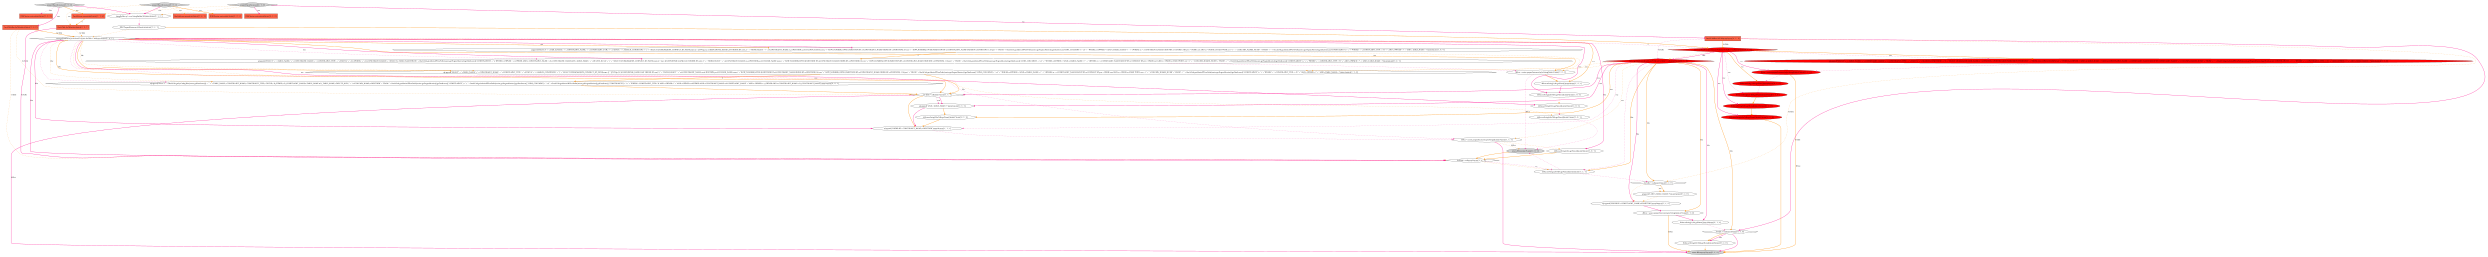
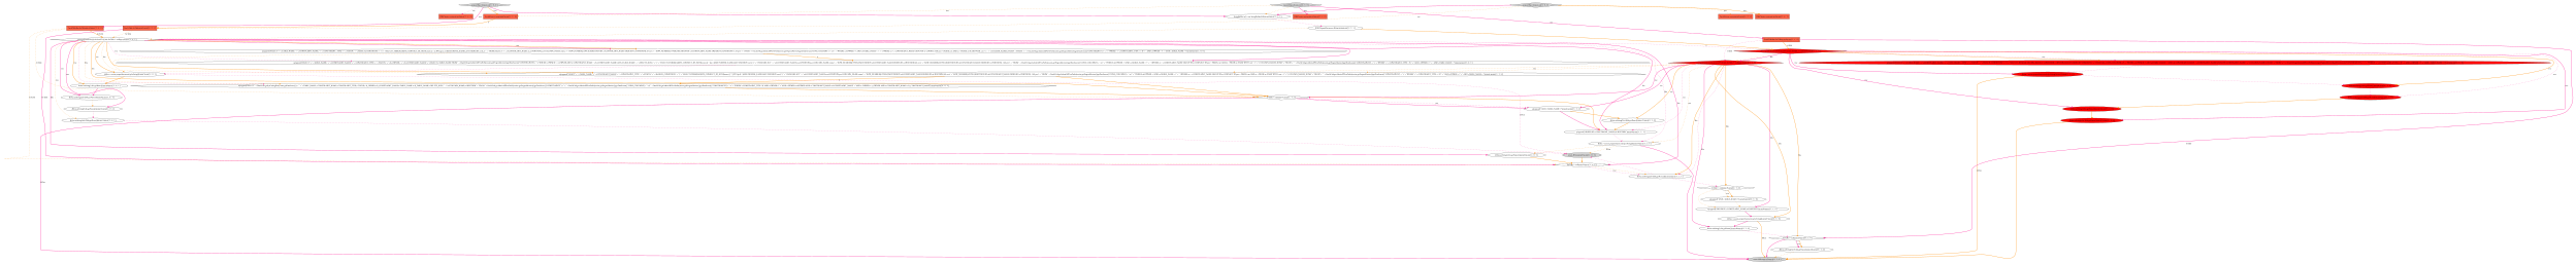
  digraph {
    fontname="EB Garamond"
    node [fillcolor=white fontname="EB Garamond" shape=ellipse style=filled]
    edge [arrowhead=normal color=darkorange fontname="EB Garamond" style=bold]
    n1 [label="dbStat = session.prepareStatement(sql.toString())@@@7@@@['1', '0', '1']"]
    n2 [fillcolor=lightgray label="return dbStat@@@25@@@['1', '0', '1']"]
    n3 [label="dbStat.setString(1,this.getName())@@@8@@@['1', '0', '1']"]
    n4 [label="forTable != null@@@21@@@['1', '0', '1']" shape=diamond]
    n5 [label="dbStat.setString(2,forTable.getName())@@@9@@@['1', '0', '1']"]
    n6 [fillcolor=lightgray label="prepareObjectsStatement['1', '0', '0']" shape=diamond]
    n7 [fillcolor=tomato label="OracleTableBase forTable@@@2@@@['1', '0', '0']" shape=box]
    n8 [fillcolor=tomato label="OracleSchema owner@@@2@@@['1', '1', '0']" shape=box]
    n9 [fillcolor=tomato label="JDBCSession session@@@2@@@['1', '0', '0']" shape=box]
    n10 [label="StringBuilder sql = new StringBuilder(500)@@@3@@@['1', '1', '1']"]
    n11 [label="forTable != null@@@15@@@['1', '1', '1']" shape=diamond]
    n12 [label="owner.getDataSource().isAtLeastV10() && forTable != null@@@5@@@['1', '0', '1']" shape=diamond]
    n13 [fillcolor=tomato label="OracleTable forTable@@@2@@@['0', '0', '1']" shape=box]
    n14 [label="JDBCPreparedStatement dbStat@@@4@@@['1', '1', '1']"]
    n15 [fillcolor=lightgray label="return dbStat@@@33@@@['0', '1', '0']"]
    n16 [label="sql.append(\" AND c.TABLE_NAME=?\")@@@16@@@['1', '1', '1']"]
    n17 [label="sql.append(\"ORDER BY c.CONSTRAINT_NAME,col.POSITION\")@@@18@@@['1', '1', '1']"]
    n18 [label="dbStat.setString(4,forTable.getName())@@@11@@@['1', '0', '1']"]
    n19 [label="sql.append(\"SELECT \" + \" c.TABLE_NAME,\" + \" c.CONSTRAINT_NAME,\" + \" c.CONSTRAINT_TYPE,\" + \" c.STATUS,\" + \" c.R_OWNER,\" + \" c.R_CONSTRAINT_NAME,\" + \" (SELECT rc.TABLE_NAME FROM \" + OracleUtils.getAdminAllViewPrefix(session.getProgressMonitor(),getDataSource(),\"CONSTRAINTS\") + \" rc WHERE rc.OWNER = c.r_OWNER AND rc.CONSTRAINT_NAME = c.R_CONSTRAINT_NAME) AS R_TABLE_NAME,\" + \" c.DELETE_RULE,\" + \" (\" + \" SELECT LTRIM(MAX(SYS_CONNECT_BY_PATH(cname || ':' || p,',')) KEEP (DENSE_RANK LAST ORDER BY curr),',') \" + \" FROM (SELECT \" + \" col.CONSTRAINT_NAME cn,col.POSITION p,col.COLUMN_NAME cname,\" + \" ROW_NUMBER() OVER (PARTITION BY col.CONSTRAINT_NAME ORDER BY col.POSITION) AS curr,\" + \" ROW_NUMBER() OVER (PARTITION BY col.CONSTRAINT_NAME ORDER BY col.POSITION) -1 AS prev\" + \" FROM \" + OracleUtils.getAdminAllViewPrefix(session.getProgressMonitor(),getDataSource(),\"CONS_COLUMNS\") + \" col \" + \" WHERE col.OWNER =? AND col.TABLE_NAME = ? \" + \" ) WHERE cn = c.CONSTRAINT_NAME GROUP BY cn CONNECT BY prev = PRIOR curr AND cn = PRIOR cn START WITH curr = 1 \" + \" ) COLUMN_NAMES_NUMS\" + \"FROM\" + \" \" + OracleUtils.getAdminAllViewPrefix(session.getProgressMonitor(),getDataSource(),\"CONSTRAINTS\") + \" c\" + \"WHERE\" + \" c.CONSTRAINT_TYPE = 'R'\" + \" AND c.OWNER = ?\" + \" AND c.TABLE_NAME = ?\")@@@6@@@['0', '0', '1']"]
    n20 [label="dbStat = session.prepareStatement(sql.toString())@@@19@@@['1', '1', '1']"]
    n21 [label="sql.append(\"SELECT\" + \" c.TABLE_NAME,\" + \" c.CONSTRAINT_NAME,\" + \" c.CONSTRAINT_TYPE,\" + \" c.STATUS,\" + \" c.SEARCH_CONDITION,\" + \" (\" + \" SELECT LTRIM(MAX(SYS_CONNECT_BY_PATH(cname || ':' || NVL(p,1),',')) KEEP (DENSE_RANK LAST ORDER BY curr),',') \" + \" FROM (SELECT \" + \" col.CONSTRAINT_NAME cn,col.POSITION p,col.COLUMN_NAME cname,\" + \" ROW_NUMBER() OVER (PARTITION BY col.CONSTRAINT_NAME ORDER BY col.POSITION) AS curr,\" + \" ROW_NUMBER() OVER (PARTITION BY col.CONSTRAINT_NAME ORDER BY col.POSITION) -1 AS prev\" + \" FROM \" + OracleUtils.getAdminAllViewPrefix(session.getProgressMonitor(),getDataSource(),\"CONS_COLUMNS\") + \" col \" + \" WHERE col.OWNER =? AND col.TABLE_NAME = ? \" + \" ) WHERE cn = c.CONSTRAINT_NAME GROUP BY cn CONNECT BY prev = PRIOR curr AND cn = PRIOR cn START WITH curr = 1 \" + \" ) COLUMN_NAMES_NUMS\" + \"FROM\" + \" \" + OracleUtils.getAdminAllViewPrefix(session.getProgressMonitor(),getDataSource(),\"CONSTRAINTS\") + \" c\" + \"WHERE\" + \" c.CONSTRAINT_TYPE <> 'R'\" + \" AND c.OWNER = ?\" + \" AND c.TABLE_NAME = ?\")@@@14@@@['1', '1', '0']"]
    n22 [fillcolor=red label="owner.getDataSource().isAtLeastV11() && forTable != null@@@5@@@['0', '1', '0']" shape=diamond]
    n23 [label="sql.append(\"SELECT \" + OracleUtils.getSysCatalogHint(owner.getDataSource()) + \" \" + \"c.TABLE_NAME, c.CONSTRAINT_NAME,c.CONSTRAINT_TYPE,c.STATUS,c.R_OWNER,c.R_CONSTRAINT_NAME,rc.TABLE_NAME as R_TABLE_NAME,c.DELETE_RULE, \" + \"col.COLUMN_NAME,col.POSITION\" + \"FROM \" + OracleUtils.getAdminAllViewPrefix(session.getProgressMonitor(),getDataSource(),\"CONSTRAINTS\") + \" c, \" + OracleUtils.getAdminAllViewPrefix(session.getProgressMonitor(),getDataSource(),\"CONS_COLUMNS\") + \" col, \" + OracleUtils.getAdminAllViewPrefix(session.getProgressMonitor(),getDataSource(),\"CONSTRAINTS\") + \" rc\" + \"WHERE c.CONSTRAINT_TYPE='R' AND c.OWNER=?\" + \"AND c.OWNER=col.OWNER AND c.CONSTRAINT_NAME=col.CONSTRAINT_NAME\" + \"AND rc.OWNER=c.r_OWNER AND rc.CONSTRAINT_NAME=c.R_CONSTRAINT_NAME\")@@@14@@@['0', '0', '1']"]
    n24 [label="sql.append(\"SELECT\" + \" c.TABLE_NAME,\" + \" c.CONSTRAINT_NAME,\" + \" c.CONSTRAINT_TYPE,\" + \" c.STATUS,\" + \" c.SEARCH_CONDITION,\" + \" (\" + \" SELECT LTRIM(MAX(SYS_CONNECT_BY_PATH(cname || ':' || NVL(p,1),',')) KEEP (DENSE_RANK LAST ORDER BY curr),',') \" + \" FROM (SELECT \" + \" col.CONSTRAINT_NAME cn,col.POSITION p,col.COLUMN_NAME cname,\" + \" ROW_NUMBER() OVER (PARTITION BY col.CONSTRAINT_NAME ORDER BY col.POSITION) AS curr,\" + \" ROW_NUMBER() OVER (PARTITION BY col.CONSTRAINT_NAME ORDER BY col.POSITION) -1 AS prev\" + \" FROM \" + OracleUtils.getAdminAllViewPrefix(session.getProgressMonitor(),getDataSource(),\"CONS_COLUMNS\") + \" col \" + \" WHERE col.OWNER =? AND col.TABLE_NAME = ? \" + \" ) WHERE cn = c.CONSTRAINT_NAME GROUP BY cn CONNECT BY prev = PRIOR curr AND cn = PRIOR cn START WITH curr = 1 \" + \" ) COLUMN_NAMES_NUMS\" + \"FROM\" + \" \" + OracleUtils.getAdminAllViewPrefix(session.getProgressMonitor(),getDataSource(),\"CONSTRAINTS\") + \" c\" + \"WHERE\" + \" c.CONSTRAINT_TYPE <> 'R'\" + \" AND c.OWNER = ?\" + \" AND c.TABLE_NAME = ?\")@@@6@@@['1', '0', '0']"]
    n25 [label="dbStat.setString(3,this.getName())@@@10@@@['1', '0', '1']"]
    n26 [label="dbStat.setString(1,this.getName())@@@20@@@['1', '0', '1']"]
    n27 [label="dbStat.setString(2,forTable.getName())@@@22@@@['1', '1', '1']"]
    n28 [fillcolor=tomato label="JDBCSession session@@@2@@@['0', '1', '0']" shape=box]
    n29 [label="dbStat = session.prepareStatement(sql.toString())@@@27@@@['0', '1', '0']"]
    n30 [label="dbStat.setString(1,this.getName())@@@28@@@['0', '1', '0']"]
    n31 [label="forTable != null@@@29@@@['0', '1', '0']" shape=diamond]
    n32 [label="dbStat.setString(2,forTable.getName())@@@30@@@['0', '1', '0']"]
    n33 [label="dbStat.setString(2,forTable.getName())@@@17@@@['0', '1', '0']"]
    n34 [fillcolor=red label="dbStat.setString(1,this.getName())@@@8@@@['0', '1', '0']"]
    n35 [fillcolor=red label="dbStat.setString(2,forTable.getName())@@@9@@@['0', '1', '0']"]
    n36 [fillcolor=red label="dbStat.setString(3,this.getName())@@@10@@@['0', '1', '0']"]
    n37 [fillcolor=red label="sql.append(\"SELECT\" + \" c.TABLE_NAME,\" + \" c.CONSTRAINT_NAME,\" + \" c.CONSTRAINT_TYPE,\" + \" c.STATUS,\" + \" c.SEARCH_CONDITION,\" + \" (\" + \" SELECT LISTAGG(COLUMN_NAME || ':' || POSITION,',') WITHIN GROUP (ORDER BY \"POSITION\") \" + \" FROM ALL_CONS_COLUMNS col\" + \" WHERE col.OWNER =? AND col.TABLE_NAME = ? AND col.CONSTRAINT_NAME = c.CONSTRAINT_NAME GROUP BY CONSTRAINT_NAME \" + \" ) COLUMN_NAMES_NUMS\" + \"FROM\" + \" \" + OracleUtils.getAdminAllViewPrefix(session.getProgressMonitor(),getDataSource(),\"CONSTRAINTS\") + \" c\" + \"WHERE\" + \" c.CONSTRAINT_TYPE <> 'R'\" + \" AND c.OWNER = ?\" + \" AND c.TABLE_NAME = ?\")@@@6@@@['0', '1', '0']"]
    n38 [fillcolor=red label="dbStat = session.prepareStatement(sql.toString())@@@7@@@['0', '1', '0']"]
    n39 [fillcolor=lightgray label="prepareObjectsStatement['0', '0', '1']" shape=diamond]
    n40 [fillcolor=tomato label="OracleSchema owner@@@2@@@['0', '0', '1']" shape=box]
    n41 [fillcolor=tomato label="JDBCSession session@@@2@@@['0', '0', '1']" shape=box]
    n42 [fillcolor=lightgray label="prepareObjectsStatement['0', '1', '0']" shape=diamond]
    n43 [fillcolor=tomato label="OracleTableBase forTable@@@2@@@['0', '1', '0']" shape=box]
    n44 [fillcolor=red label="owner.getDataSource().isAtLeastV10() && forTable != null@@@13@@@['0', '1', '0']" shape=diamond]
    n45 [label="forTable != null@@@23@@@['0', '1', '0']" shape=diamond]
    n46 [label="sql.append(\"ORDER BY c.CONSTRAINT_NAME,col.POSITION\")@@@26@@@['0', '1', '0']"]
    n47 [label="sql.append(\" AND c.TABLE_NAME=?\")@@@24@@@['0', '1', '0']"]
    n48 [fillcolor=red label="dbStat.setString(4,forTable.getName())@@@11@@@['0', '1', '0']"]
    n1 -> n2 [arrowhead=tee color=deeppink label=dbStat style=dashed]
    n1 -> n3
    n2 -> n4
    n3 -> n5 [arrowhead=tee color=deeppink]
    n4 -> n27 [style=dashed]
    n4 -> n27 [arrowhead=tee color=deeppink label=true style=dashed]
    n5 -> n25 [style=dashed]
    n6 -> n7 [arrowhead=tee color=deeppink label=true]
    n6 -> n8 [arrowhead=tee label=true]
    n6 -> n9 [color=deeppink label=true style=dashed]
    n6 -> n10 [color=deeppink]
    n7 -> n4 [arrowhead=tee label=forTable style=dashed]
    n7 -> n11 [label=forTable style=dashed]
    n7 -> n12 [label=forTable]
    n8 -> n13 [label=0]
    n10 -> n14 [color=deeppink style=dashed]
    n11 -> n15 [arrowhead=tee color=deeppink label=dbStat]
    n11 -> n16 [arrowhead=tee color=deeppink]
    n11 -> n16 [color=deeppink label=true style=dashed]
    n11 -> n17 [arrowhead=tee]
    n12 -> n1 [arrowhead=tee label=true]
    n12 -> n3 [arrowhead=tee label=true]
    n12 -> n4 [color=deeppink label=false]
    n12 -> n5 [arrowhead=tee color=deeppink label=true]
    n12 -> n11 [label=false]
    n12 -> n17 [color=deeppink label=false]
    n12 -> n18 [arrowhead=tee label=true style=dashed]
    n12 -> n19 [arrowhead=tee color=deeppink]
    n12 -> n19 [arrowhead=tee color=deeppink label=true style=dashed]
    n12 -> n20 [color=deeppink label=false style=dashed]
    n12 -> n21 [label=false style=dashed]
    n12 -> n21 [arrowhead=tee]
    n12 -> n22 [arrowhead=tee color=deeppink label=0 style=dashed]
    n12 -> n23 [arrowhead=tee color=deeppink style=dashed]
    n12 -> n23 [label=false style=dashed]
    n12 -> n24 [arrowhead=tee color=deeppink]
    n12 -> n24 [arrowhead=tee label=true]
    n12 -> n25 [arrowhead=tee color=deeppink label=true]
    n12 -> n26 [color=deeppink label=false]
    n13 -> n4 [color=deeppink label=forTable]
    n13 -> n12 [label=forTable style=dashed]
    n14 -> n12 [arrowhead=tee style=dashed]
    n14 -> n22
    n16 -> n17 [color=deeppink]
    n16 -> n33
    n17 -> n20 [arrowhead=tee color=deeppink style=dashed]
    n18 -> n2 [color=deeppink style=dashed]
    n19 -> n1 [arrowhead=tee color=deeppink style=dashed]
    n20 -> n2 [arrowhead=tee label=dbStat style=dashed]
    n20 -> n15 [arrowhead=tee color=deeppink]
    n20 -> n26 [style=dashed]
    n21 -> n11
    n21 -> n23 [label=0]
    n22 -> n34 [label=true]
    n22 -> n35 [color=deeppink label=true style=dashed]
    n22 -> n36 [arrowhead=tee color=deeppink label=true]
    n22 -> n37
    n22 -> n37 [color=deeppink label=true style=dashed]
    n22 -> n38 [arrowhead=tee color=deeppink label=true]
    n22 -> n44 [style=dashed]
    n22 -> n44 [color=deeppink label=false]
    n22 -> n48 [arrowhead=tee color=deeppink label=true]
    n23 -> n11
    n24 -> n1 [style=dashed]
    n24 -> n19 [arrowhead=tee label=0]
    n25 -> n18 [color=deeppink style=dashed]
    n26 -> n4 [arrowhead=tee]
    n27 -> n2 [arrowhead=tee color=deeppink style=dashed]
    n27 -> n45 [color=deeppink style=dashed]
    n29 -> n15 [arrowhead=tee label=dbStat]
    n29 -> n30 [arrowhead=tee color=deeppink]
    n30 -> n31 [arrowhead=tee color=deeppink style=dashed]
    n31 -> n15 [color=deeppink]
    n31 -> n32 [color=deeppink label=true]
    n31 -> n32
    n32 -> n15 [style=dashed]
    n33 -> n17 [arrowhead=tee]
    n34 -> n35 [arrowhead=tee color=deeppink style=dashed]
    n35 -> n36
    n36 -> n48 [arrowhead=tee]
    n37 -> n38 [arrowhead=tee color=deeppink style=dashed]
    n38 -> n15 [label=dbStat]
    n38 -> n34 [color=deeppink style=dashed]
    n39 -> n10 [color=deeppink]
    n39 -> n13 [label=true style=dashed]
    n39 -> n40 [arrowhead=tee label=true style=dashed]
    n39 -> n41 [label=true]
    n42 -> n8 [arrowhead=tee label=true style=dashed]
    n42 -> n10 [style=dashed]
    n42 -> n28 [arrowhead=tee color=deeppink label=true]
    n42 -> n43 [arrowhead=tee color=deeppink label=true]
    n43 -> n22 [arrowhead=tee label=forTable]
    n43 -> n31 [color=deeppink label=forTable]
    n43 -> n44 [arrowhead=tee color=deeppink label=forTable style=dashed]
-   n43 -> n45 [label=forTable style=dashed]
    n44 -> n11 [arrowhead=tee color=deeppink label=true]
    n44 -> n16 [arrowhead=tee color=deeppink label=true]
    n44 -> n17 [color=deeppink label=true style=dashed]
    n44 -> n20 [arrowhead=tee label=true style=dashed]
    n44 -> n21 [label=true style=dashed]
    n44 -> n21 [arrowhead=tee style=dashed]
    n44 -> n27 [color=deeppink style=dashed]
    n44 -> n27 [label=false]
    n44 -> n29 [arrowhead=tee label=false]
    n44 -> n30 [color=deeppink label=false]
    n44 -> n31 [arrowhead=tee label=false]
    n44 -> n33 [arrowhead=tee label=true]
    n44 -> n45 [label=false]
    n44 -> n46 [arrowhead=tee color=deeppink label=false]
    n45 -> n46 [arrowhead=tee style=dashed]
    n45 -> n47
    n45 -> n47 [label=true style=dashed]
    n46 -> n29 [arrowhead=tee color=deeppink]
    n47 -> n46 [style=dashed]
    n48 -> n15
  }
